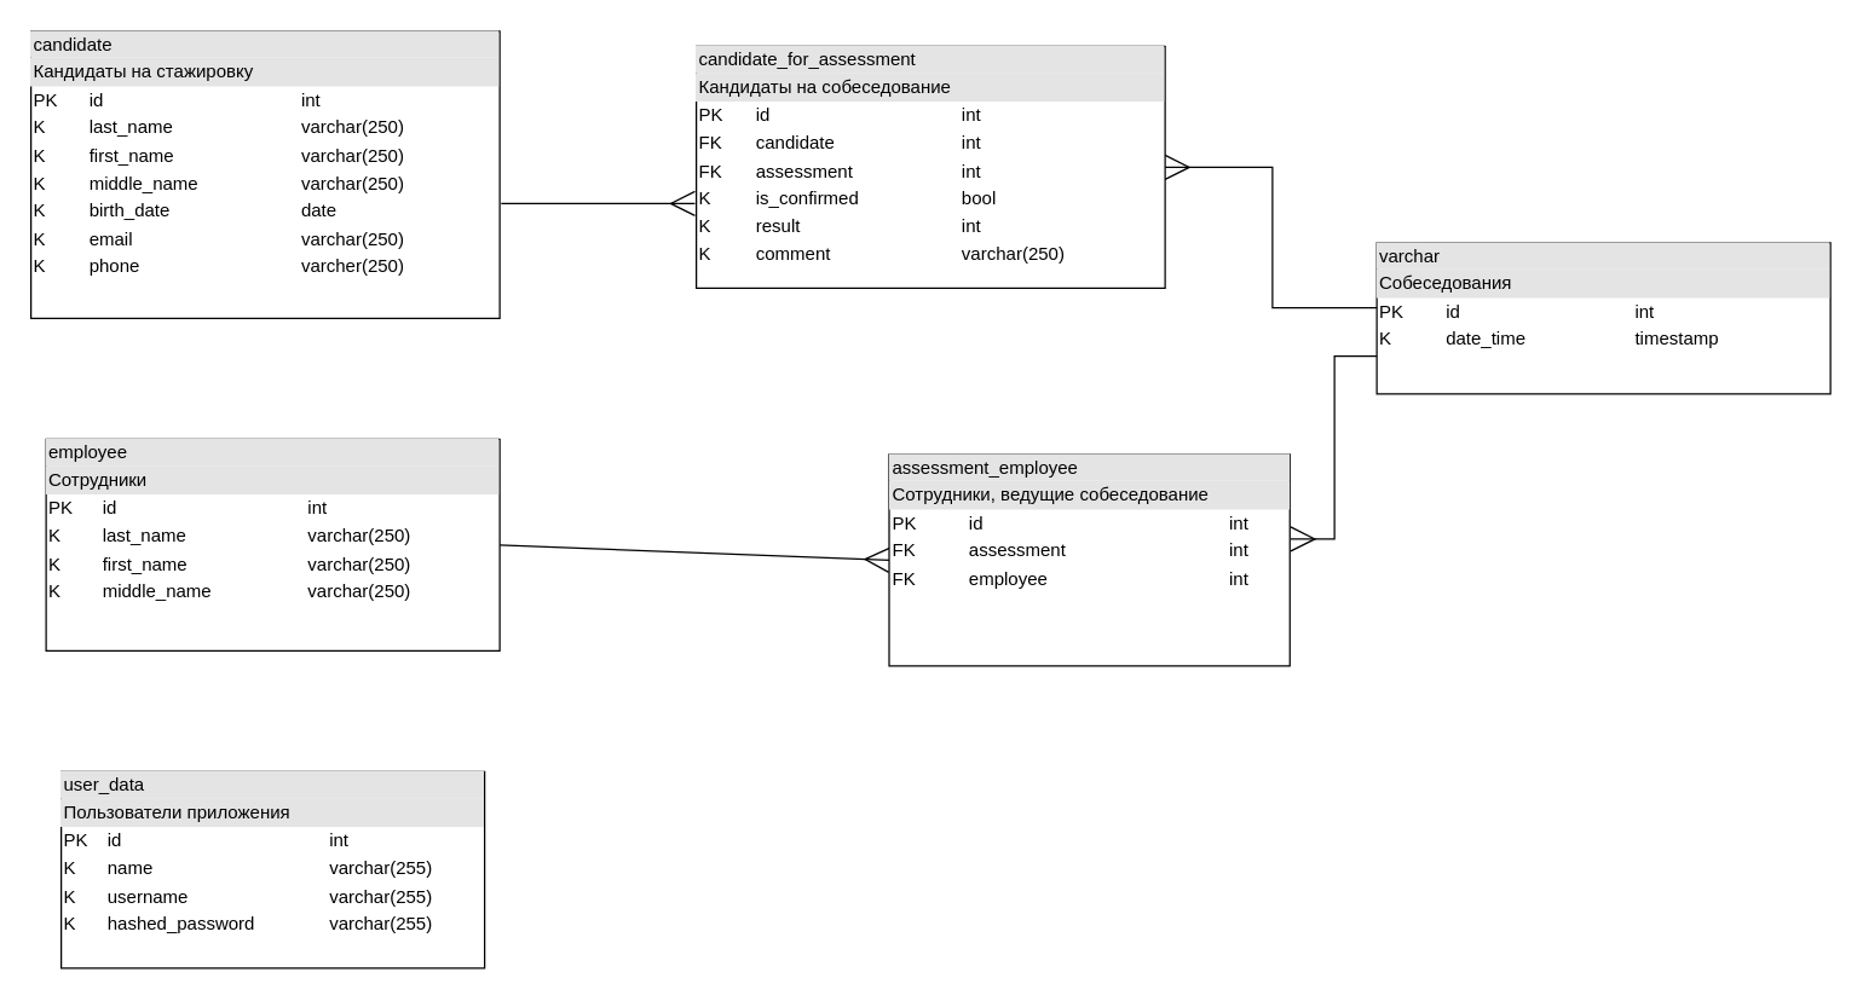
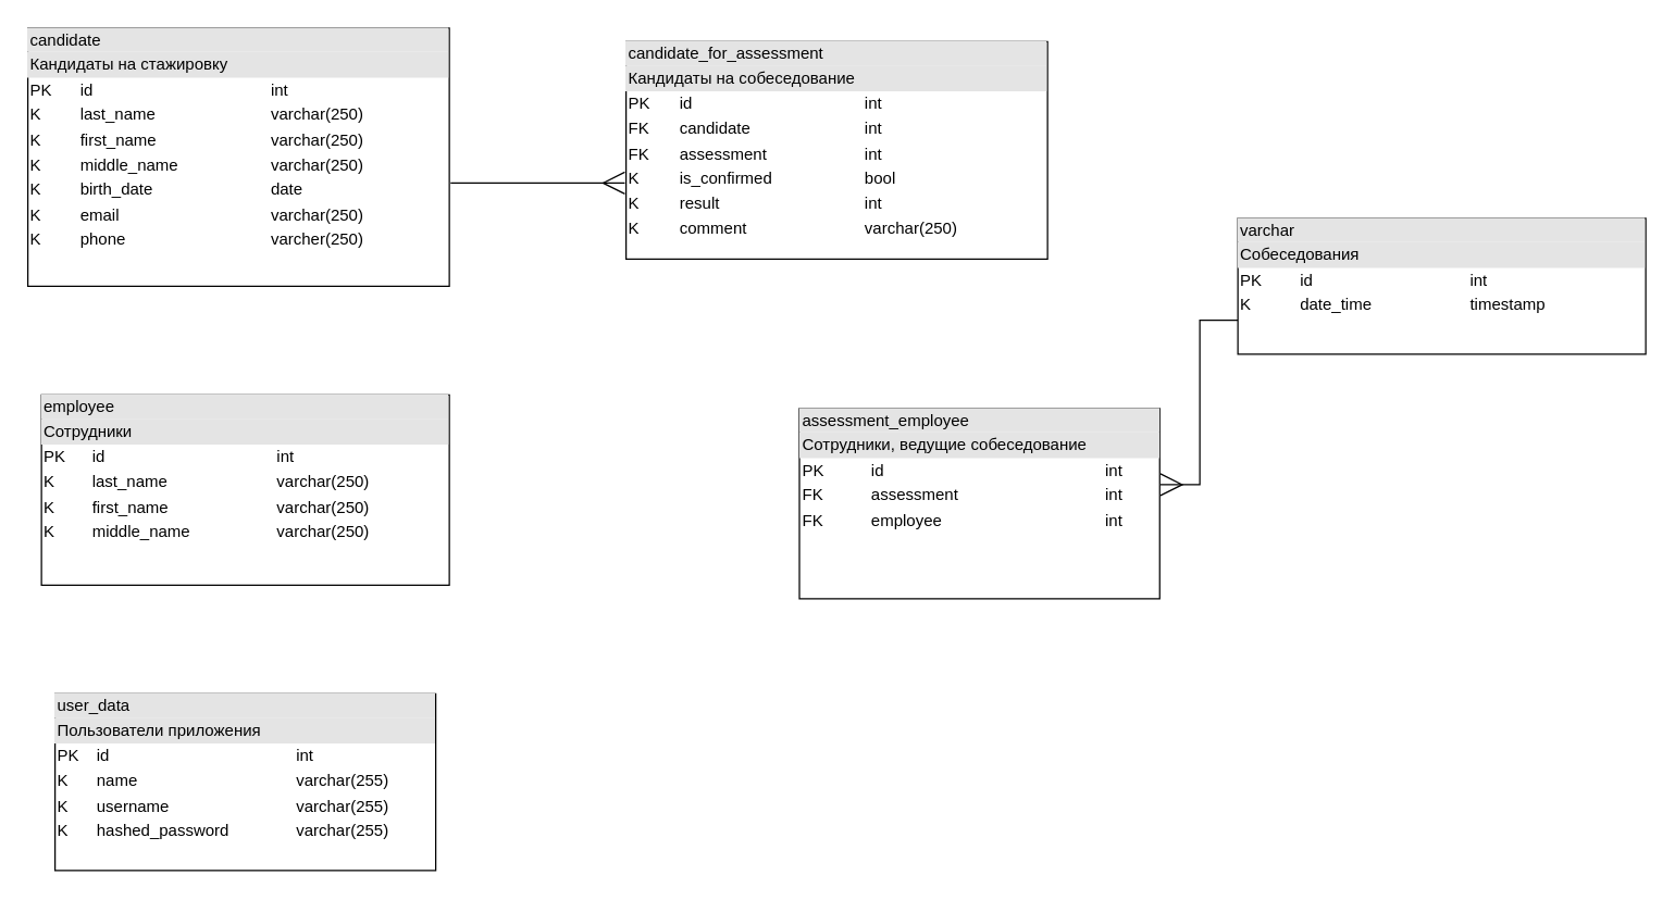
  <mxCell id="0" />
  <mxCell id="1" parent="0" />
  <mxCell id="2" style="edgeStyle=none;rounded=0;orthogonalLoop=1;jettySize=auto;html=1;entryX=-0.003;entryY=0.65;entryDx=0;entryDy=0;entryPerimeter=0;endArrow=ERmany;endFill=0;endSize=14;exitX=1.003;exitY=0.6;exitDx=0;exitDy=0;exitPerimeter=0;" edge="1" parent="1" source="3" target="4"><mxGeometry relative="1" as="geometry"><mxPoint x="340" y="117" as="sourcePoint" /></mxGeometry></mxCell>
  <mxCell id="3" value="&lt;div style=&quot;box-sizing: border-box ; width: 100% ; background: #e4e4e4 ; padding: 2px&quot;&gt;candidate&lt;/div&gt;&lt;div style=&quot;box-sizing: border-box ; width: 100% ; background: #e4e4e4 ; padding: 2px&quot;&gt;Кандидаты на стажировку&lt;/div&gt;&lt;table style=&quot;width: 100% ; font-size: 1em&quot; cellpadding=&quot;2&quot; cellspacing=&quot;0&quot;&gt;&lt;tbody&gt;&lt;tr&gt;&lt;td&gt;PK&lt;/td&gt;&lt;td&gt;id&lt;/td&gt;&lt;td&gt;int&lt;/td&gt;&lt;/tr&gt;&lt;tr&gt;&lt;td&gt;K&lt;/td&gt;&lt;td&gt;last_name&lt;/td&gt;&lt;td&gt;varchar(250)&lt;/td&gt;&lt;/tr&gt;&lt;tr&gt;&lt;td&gt;K&lt;br&gt;&lt;/td&gt;&lt;td&gt;first_name&lt;br&gt;&lt;/td&gt;&lt;td&gt;varchar(250)&lt;/td&gt;&lt;/tr&gt;&lt;tr&gt;&lt;td&gt;K&lt;/td&gt;&lt;td&gt;middle_name&lt;/td&gt;&lt;td&gt;varchar(250)&lt;/td&gt;&lt;/tr&gt;&lt;tr&gt;&lt;td&gt;K&lt;/td&gt;&lt;td&gt;birth_date&lt;br&gt;&lt;/td&gt;&lt;td&gt;date&lt;/td&gt;&lt;/tr&gt;&lt;tr&gt;&lt;td&gt;K&lt;/td&gt;&lt;td&gt;email&lt;/td&gt;&lt;td&gt;varchar(250)&lt;/td&gt;&lt;/tr&gt;&lt;tr&gt;&lt;td&gt;K&lt;/td&gt;&lt;td&gt;phone&lt;/td&gt;&lt;td&gt;varcher(250)&lt;/td&gt;&lt;/tr&gt;&lt;/tbody&gt;&lt;/table&gt;" style="verticalAlign=top;align=left;overflow=fill;html=1;" vertex="1" parent="1"><mxGeometry x="20" y="20" width="310" height="190" as="geometry" /></mxCell>
  <mxCell id="4" value="&lt;div style=&quot;box-sizing: border-box ; width: 100% ; background: #e4e4e4 ; padding: 2px&quot;&gt;candidate_for_assessment&lt;/div&gt;&lt;div style=&quot;box-sizing: border-box ; width: 100% ; background: #e4e4e4 ; padding: 2px&quot;&gt;Кандидаты на собеседование&lt;/div&gt;&lt;table style=&quot;width: 100% ; font-size: 1em&quot; cellpadding=&quot;2&quot; cellspacing=&quot;0&quot;&gt;&lt;tbody&gt;&lt;tr&gt;&lt;td&gt;PK&lt;/td&gt;&lt;td&gt;id&lt;/td&gt;&lt;td&gt;int&lt;/td&gt;&lt;/tr&gt;&lt;tr&gt;&lt;td&gt;FK&lt;/td&gt;&lt;td&gt;candidate&lt;/td&gt;&lt;td&gt;int&lt;/td&gt;&lt;/tr&gt;&lt;tr&gt;&lt;td&gt;FK&lt;/td&gt;&lt;td&gt;assessment&lt;/td&gt;&lt;td&gt;int&lt;/td&gt;&lt;/tr&gt;&lt;tr&gt;&lt;td&gt;K&lt;/td&gt;&lt;td&gt;is_confirmed&lt;/td&gt;&lt;td&gt;bool&lt;/td&gt;&lt;/tr&gt;&lt;tr&gt;&lt;td&gt;K&lt;/td&gt;&lt;td&gt;result&lt;/td&gt;&lt;td&gt;int&lt;/td&gt;&lt;/tr&gt;&lt;tr&gt;&lt;td&gt;K&lt;/td&gt;&lt;td&gt;comment&lt;/td&gt;&lt;td&gt;varchar(250)&lt;/td&gt;&lt;/tr&gt;&lt;/tbody&gt;&lt;/table&gt;" style="verticalAlign=top;align=left;overflow=fill;html=1;" vertex="1" parent="1"><mxGeometry x="460" y="30" width="310" height="160" as="geometry" /></mxCell>
  <mxCell id="5" value="&lt;div style=&quot;box-sizing: border-box ; width: 100% ; background: #e4e4e4 ; padding: 2px&quot;&gt;user_data&lt;/div&gt;&lt;div style=&quot;box-sizing: border-box ; width: 100% ; background: #e4e4e4 ; padding: 2px&quot;&gt;Пользователи приложения&lt;/div&gt;&lt;table style=&quot;width: 100% ; font-size: 1em&quot; cellpadding=&quot;2&quot; cellspacing=&quot;0&quot;&gt;&lt;tbody&gt;&lt;tr&gt;&lt;td&gt;PK&lt;/td&gt;&lt;td&gt;id&lt;/td&gt;&lt;td&gt;int&lt;/td&gt;&lt;/tr&gt;&lt;tr&gt;&lt;td&gt;K&lt;/td&gt;&lt;td&gt;name&lt;/td&gt;&lt;td&gt;varchar(255)&lt;/td&gt;&lt;/tr&gt;&lt;tr&gt;&lt;td&gt;K&lt;/td&gt;&lt;td&gt;username&lt;/td&gt;&lt;td&gt;varchar(255)&lt;/td&gt;&lt;/tr&gt;&lt;tr&gt;&lt;td&gt;K&lt;/td&gt;&lt;td&gt;hashed_password&lt;/td&gt;&lt;td&gt;varchar(255)&lt;/td&gt;&lt;/tr&gt;&lt;/tbody&gt;&lt;/table&gt;" style="verticalAlign=top;align=left;overflow=fill;html=1;" vertex="1" parent="1"><mxGeometry x="40" y="510" width="280" height="130" as="geometry" /></mxCell>
- <mxCell id="6" style="edgeStyle=elbowEdgeStyle;rounded=0;orthogonalLoop=1;jettySize=auto;html=1;exitX=0.007;exitY=0.43;exitDx=0;exitDy=0;endArrow=ERmany;endFill=0;endSize=14;exitPerimeter=0;" edge="1" parent="1" source="8" target="4"><mxGeometry relative="1" as="geometry" /></mxCell>
  <mxCell id="7" style="edgeStyle=elbowEdgeStyle;rounded=0;orthogonalLoop=1;jettySize=auto;html=1;exitX=0;exitY=0.75;exitDx=0;exitDy=0;endArrow=ERmany;endFill=0;endSize=14;entryX=1.002;entryY=0.4;entryDx=0;entryDy=0;entryPerimeter=0;" edge="1" parent="1" source="8" target="11"><mxGeometry relative="1" as="geometry"><mxPoint x="780" y="330" as="targetPoint" /></mxGeometry></mxCell>
  <mxCell id="8" value="&lt;div style=&quot;box-sizing: border-box ; width: 100% ; background: #e4e4e4 ; padding: 2px&quot;&gt;varchar&lt;/div&gt;&lt;div style=&quot;box-sizing: border-box ; width: 100% ; background: #e4e4e4 ; padding: 2px&quot;&gt;Собеседования&lt;/div&gt;&lt;table style=&quot;width: 100% ; font-size: 1em&quot; cellpadding=&quot;2&quot; cellspacing=&quot;0&quot;&gt;&lt;tbody&gt;&lt;tr&gt;&lt;td&gt;PK&lt;/td&gt;&lt;td&gt;id&lt;/td&gt;&lt;td&gt;int&lt;/td&gt;&lt;/tr&gt;&lt;tr&gt;&lt;td&gt;K&lt;/td&gt;&lt;td&gt;date_time&lt;/td&gt;&lt;td&gt;timestamp&lt;/td&gt;&lt;/tr&gt;&lt;/tbody&gt;&lt;/table&gt;" style="verticalAlign=top;align=left;overflow=fill;html=1;" vertex="1" parent="1"><mxGeometry x="910" y="160" width="300" height="100" as="geometry" /></mxCell>
- <mxCell id="9" style="edgeStyle=none;rounded=0;orthogonalLoop=1;jettySize=auto;html=1;exitX=1;exitY=0.5;exitDx=0;exitDy=0;endArrow=ERmany;endFill=0;endSize=14;entryX=0;entryY=0.5;entryDx=0;entryDy=0;" edge="1" parent="1" source="10" target="11"><mxGeometry relative="1" as="geometry"><mxPoint x="440" y="360" as="targetPoint" /></mxGeometry></mxCell>
  <mxCell id="10" value="&lt;div style=&quot;box-sizing: border-box ; width: 100% ; background: #e4e4e4 ; padding: 2px&quot;&gt;employee&lt;/div&gt;&lt;div style=&quot;box-sizing: border-box ; width: 100% ; background: #e4e4e4 ; padding: 2px&quot;&gt;Сотрудники&lt;/div&gt;&lt;table style=&quot;width: 100% ; font-size: 1em&quot; cellpadding=&quot;2&quot; cellspacing=&quot;0&quot;&gt;&lt;tbody&gt;&lt;tr&gt;&lt;td&gt;PK&lt;/td&gt;&lt;td&gt;id&lt;/td&gt;&lt;td&gt;int&lt;/td&gt;&lt;/tr&gt;&lt;tr&gt;&lt;td&gt;K&lt;/td&gt;&lt;td&gt;last_name&lt;/td&gt;&lt;td&gt;varchar(250)&lt;/td&gt;&lt;/tr&gt;&lt;tr&gt;&lt;td&gt;K&lt;/td&gt;&lt;td&gt;first_name&lt;/td&gt;&lt;td&gt;varchar(250)&lt;/td&gt;&lt;/tr&gt;&lt;tr&gt;&lt;td&gt;K&lt;/td&gt;&lt;td&gt;middle_name&lt;/td&gt;&lt;td&gt;varchar(250)&lt;/td&gt;&lt;/tr&gt;&lt;/tbody&gt;&lt;/table&gt;" style="verticalAlign=top;align=left;overflow=fill;html=1;" vertex="1" parent="1"><mxGeometry x="30" y="290" width="300" height="140" as="geometry" /></mxCell>
  <mxCell id="11" value="&lt;div style=&quot;box-sizing: border-box ; width: 100% ; background: #e4e4e4 ; padding: 2px&quot;&gt;assessment_employee&lt;/div&gt;&lt;div style=&quot;box-sizing: border-box ; width: 100% ; background: #e4e4e4 ; padding: 2px&quot;&gt;Сотрудники, ведущие собеседование&lt;/div&gt;&lt;table style=&quot;width: 100% ; font-size: 1em&quot; cellpadding=&quot;2&quot; cellspacing=&quot;0&quot;&gt;&lt;tbody&gt;&lt;tr&gt;&lt;td&gt;PK&lt;/td&gt;&lt;td&gt;id&lt;/td&gt;&lt;td&gt;int&lt;/td&gt;&lt;/tr&gt;&lt;tr&gt;&lt;td&gt;FK&lt;/td&gt;&lt;td&gt;assessment&lt;/td&gt;&lt;td&gt;int&lt;/td&gt;&lt;/tr&gt;&lt;tr&gt;&lt;td&gt;FK&lt;/td&gt;&lt;td&gt;employee&lt;/td&gt;&lt;td&gt;int&lt;/td&gt;&lt;/tr&gt;&lt;/tbody&gt;&lt;/table&gt;" style="verticalAlign=top;align=left;overflow=fill;html=1;" vertex="1" parent="1"><mxGeometry x="587.5" y="300" width="265" height="140" as="geometry" /></mxCell>
